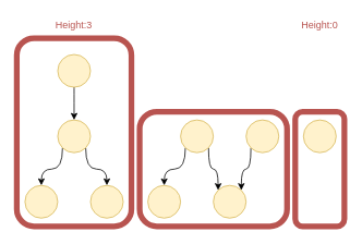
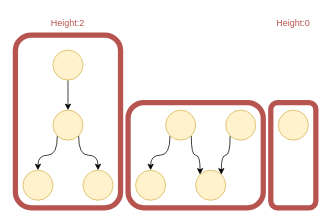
  <mxCell id="0" />
  <mxCell id="1" parent="0" />
  <mxCell id="2" value="" style="rounded=1;whiteSpace=wrap;html=1;fillColor=none;strokeColor=#B85450;strokeWidth=7;" vertex="1" parent="1"><mxGeometry x="20" y="46" width="140" height="230" as="geometry" /></mxCell>
  <mxCell id="3" value="" style="rounded=1;whiteSpace=wrap;html=1;fillColor=none;strokeColor=#b85450;strokeWidth=7;" vertex="1" parent="1"><mxGeometry x="170" y="136" width="180" height="140" as="geometry" /></mxCell>
  <mxCell id="4" value="" style="rounded=1;whiteSpace=wrap;html=1;fillColor=none;strokeColor=#b85450;strokeWidth=7;" vertex="1" parent="1"><mxGeometry x="360" y="136" width="60" height="140" as="geometry" /></mxCell>
  <mxCell id="5" style="edgeStyle=orthogonalEdgeStyle;rounded=0;orthogonalLoop=1;jettySize=auto;html=1;exitX=0;exitY=1;exitDx=0;exitDy=0;entryX=0.5;entryY=0;entryDx=0;entryDy=0;curved=1;" edge="1" parent="1" source="7" target="8"><mxGeometry relative="1" as="geometry" /></mxCell>
  <mxCell id="6" style="edgeStyle=orthogonalEdgeStyle;rounded=0;orthogonalLoop=1;jettySize=auto;html=1;exitX=1;exitY=1;exitDx=0;exitDy=0;entryX=0.5;entryY=0;entryDx=0;entryDy=0;curved=1;" edge="1" parent="1" source="7" target="9"><mxGeometry relative="1" as="geometry" /></mxCell>
  <mxCell id="7" value="" style="ellipse;whiteSpace=wrap;html=1;fillColor=#fff2cc;strokeColor=#d6b656;" vertex="1" parent="1"><mxGeometry x="70" y="146" width="40" height="40" as="geometry" /></mxCell>
  <mxCell id="8" value="" style="ellipse;whiteSpace=wrap;html=1;fillColor=#fff2cc;strokeColor=#d6b656;" vertex="1" parent="1"><mxGeometry x="30" y="226" width="40" height="40" as="geometry" /></mxCell>
  <mxCell id="9" value="" style="ellipse;whiteSpace=wrap;html=1;fillColor=#fff2cc;strokeColor=#d6b656;" vertex="1" parent="1"><mxGeometry x="110" y="226" width="40" height="40" as="geometry" /></mxCell>
  <mxCell id="10" style="edgeStyle=orthogonalEdgeStyle;rounded=0;orthogonalLoop=1;jettySize=auto;html=1;exitX=0;exitY=1;exitDx=0;exitDy=0;entryX=0.5;entryY=0;entryDx=0;entryDy=0;curved=1;" edge="1" parent="1" source="12" target="13"><mxGeometry relative="1" as="geometry" /></mxCell>
  <mxCell id="11" style="edgeStyle=orthogonalEdgeStyle;rounded=0;orthogonalLoop=1;jettySize=auto;html=1;exitX=1;exitY=1;exitDx=0;exitDy=0;entryX=0;entryY=0;entryDx=0;entryDy=0;curved=1;" edge="1" parent="1" source="12" target="14"><mxGeometry relative="1" as="geometry" /></mxCell>
  <mxCell id="12" value="" style="ellipse;whiteSpace=wrap;html=1;fillColor=#fff2cc;strokeColor=#d6b656;" vertex="1" parent="1"><mxGeometry x="220" y="146" width="40" height="40" as="geometry" /></mxCell>
  <mxCell id="13" value="" style="ellipse;whiteSpace=wrap;html=1;fillColor=#fff2cc;strokeColor=#d6b656;" vertex="1" parent="1"><mxGeometry x="180" y="226" width="40" height="40" as="geometry" /></mxCell>
  <mxCell id="14" value="" style="ellipse;whiteSpace=wrap;html=1;fillColor=#fff2cc;strokeColor=#d6b656;" vertex="1" parent="1"><mxGeometry x="260" y="226" width="40" height="40" as="geometry" /></mxCell>
  <mxCell id="15" style="edgeStyle=orthogonalEdgeStyle;rounded=0;orthogonalLoop=1;jettySize=auto;html=1;exitX=0;exitY=1;exitDx=0;exitDy=0;entryX=1;entryY=0;entryDx=0;entryDy=0;curved=1;" edge="1" parent="1" source="16" target="14"><mxGeometry relative="1" as="geometry" /></mxCell>
  <mxCell id="16" value="" style="ellipse;whiteSpace=wrap;html=1;fillColor=#fff2cc;strokeColor=#d6b656;" vertex="1" parent="1"><mxGeometry x="300" y="146" width="40" height="40" as="geometry" /></mxCell>
  <mxCell id="17" value="" style="ellipse;whiteSpace=wrap;html=1;fillColor=#fff2cc;strokeColor=#d6b656;" vertex="1" parent="1"><mxGeometry x="370" y="146" width="40" height="40" as="geometry" /></mxCell>
  <mxCell id="18" style="edgeStyle=orthogonalEdgeStyle;curved=1;rounded=0;orthogonalLoop=1;jettySize=auto;html=1;exitX=0.5;exitY=1;exitDx=0;exitDy=0;entryX=0.5;entryY=0;entryDx=0;entryDy=0;" edge="1" parent="1" source="19" target="7"><mxGeometry relative="1" as="geometry" /></mxCell>
  <mxCell id="19" value="" style="ellipse;whiteSpace=wrap;html=1;fillColor=#fff2cc;strokeColor=#d6b656;" vertex="1" parent="1"><mxGeometry x="70" y="66" width="40" height="40" as="geometry" /></mxCell>
- <mxCell id="20" value="Height:3" style="text;html=1;align=center;verticalAlign=middle;whiteSpace=wrap;rounded=0;fontColor=#B85450;" vertex="1" parent="1"><mxGeometry x="30" y="21" width="120" height="20" as="geometry" /></mxCell>
+ <mxCell id="20" value="Height:2" style="text;html=1;align=center;verticalAlign=middle;whiteSpace=wrap;rounded=0;fontColor=#B85450;" vertex="1" parent="1"><mxGeometry x="30" y="21" width="120" height="20" as="geometry" /></mxCell>
  <mxCell id="21" value="Height:0" style="text;html=1;align=center;verticalAlign=middle;whiteSpace=wrap;rounded=0;fontColor=#B85450;" vertex="1" parent="1"><mxGeometry x="365" y="20" width="50" height="20" as="geometry" /></mxCell>
